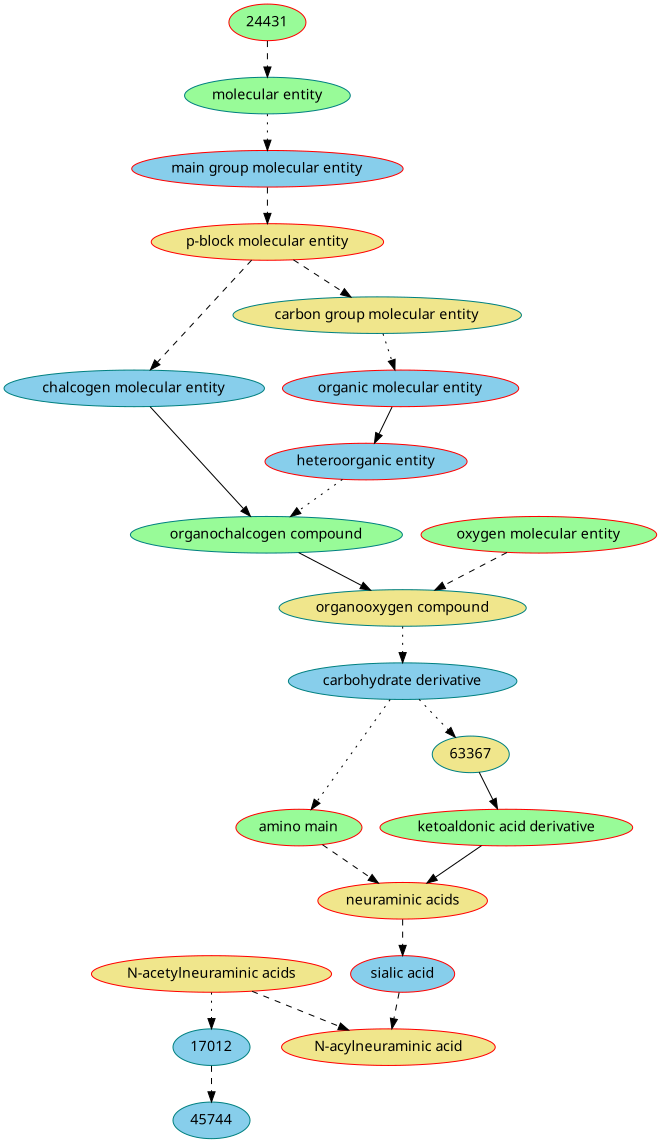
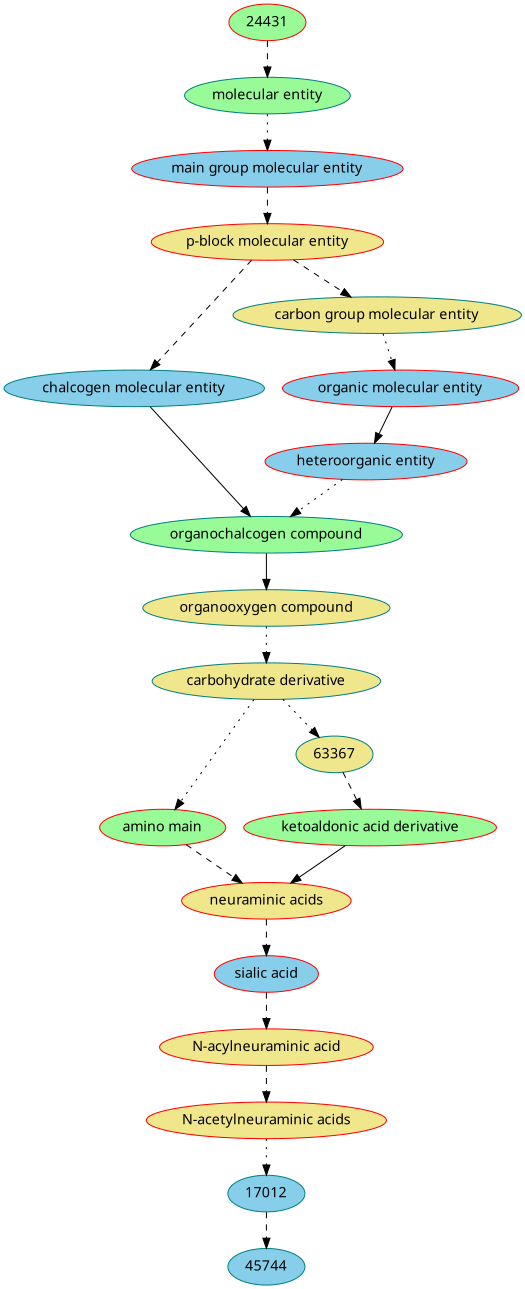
  digraph {
    fontname="Noto Sans"
    node [color=red fillcolor=skyblue fontname="Noto Sans" style=filled]
    edge [fontname="Noto Sans" style=dashed]
    n1 [color=teal label=45744]
    n2 [color=teal label=17012]
    n3 [fillcolor=khaki label="N-acetylneuraminic acids"]
    n4 [fillcolor=khaki label="N-acylneuraminic acid"]
    n5 [label="sialic acid"]
    n6 [fillcolor=khaki label="neuraminic acids"]
    n7 [fillcolor=palegreen label="amino main"]
    n8 [fillcolor=palegreen label="ketoaldonic acid derivative"]
-   n9 [color=teal label="carbohydrate derivative"]
+   n9 [color=teal fillcolor=khaki label="carbohydrate derivative"]
    n10 [color=teal fillcolor=khaki label=63367]
    n11 [color=teal fillcolor=khaki label="organooxygen compound"]
    n12 [color=teal fillcolor=palegreen label="organochalcogen compound"]
-   n13 [fillcolor=palegreen label="oxygen molecular entity"]
    n14 [label="heteroorganic entity"]
    n15 [color=teal label="chalcogen molecular entity"]
    n16 [label="organic molecular entity"]
    n17 [fillcolor=khaki label="p-block molecular entity"]
    n18 [color=teal fillcolor=khaki label="carbon group molecular entity"]
    n19 [label="main group molecular entity"]
    n20 [color=teal fillcolor=palegreen label="molecular entity"]
    n21 [fillcolor=palegreen label=24431]
    n2 -> n1
    n3 -> n2 [style=dotted]
-   n3 -> n4
+   n4 -> n3
    n5 -> n4
    n6 -> n5
    n7 -> n6
    n8 -> n6 [style=solid]
    n9 -> n7 [style=dotted]
    n9 -> n10 [style=dotted]
-   n10 -> n8 [style=solid]
+   n10 -> n8
    n11 -> n9 [style=dotted]
    n12 -> n11 [style=solid]
-   n13 -> n11
    n14 -> n12 [style=dotted]
    n15 -> n12 [style=solid]
    n16 -> n14 [style=solid]
    n17 -> n15
    n17 -> n18
    n18 -> n16 [style=dotted]
    n19 -> n17
    n20 -> n19 [style=dotted]
    n21 -> n20
  }
